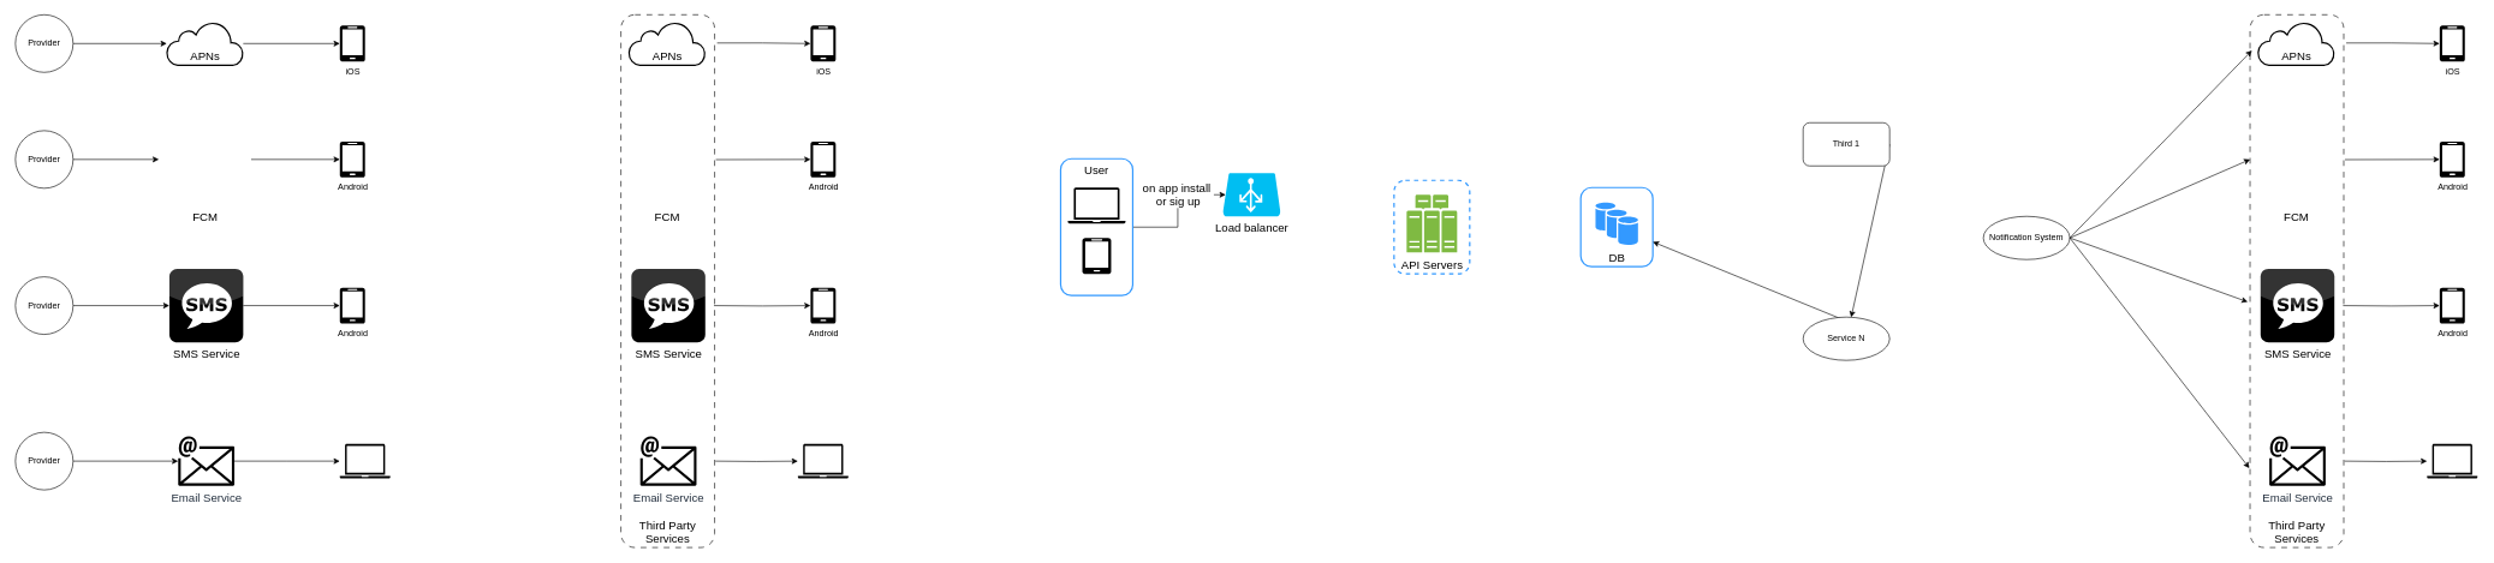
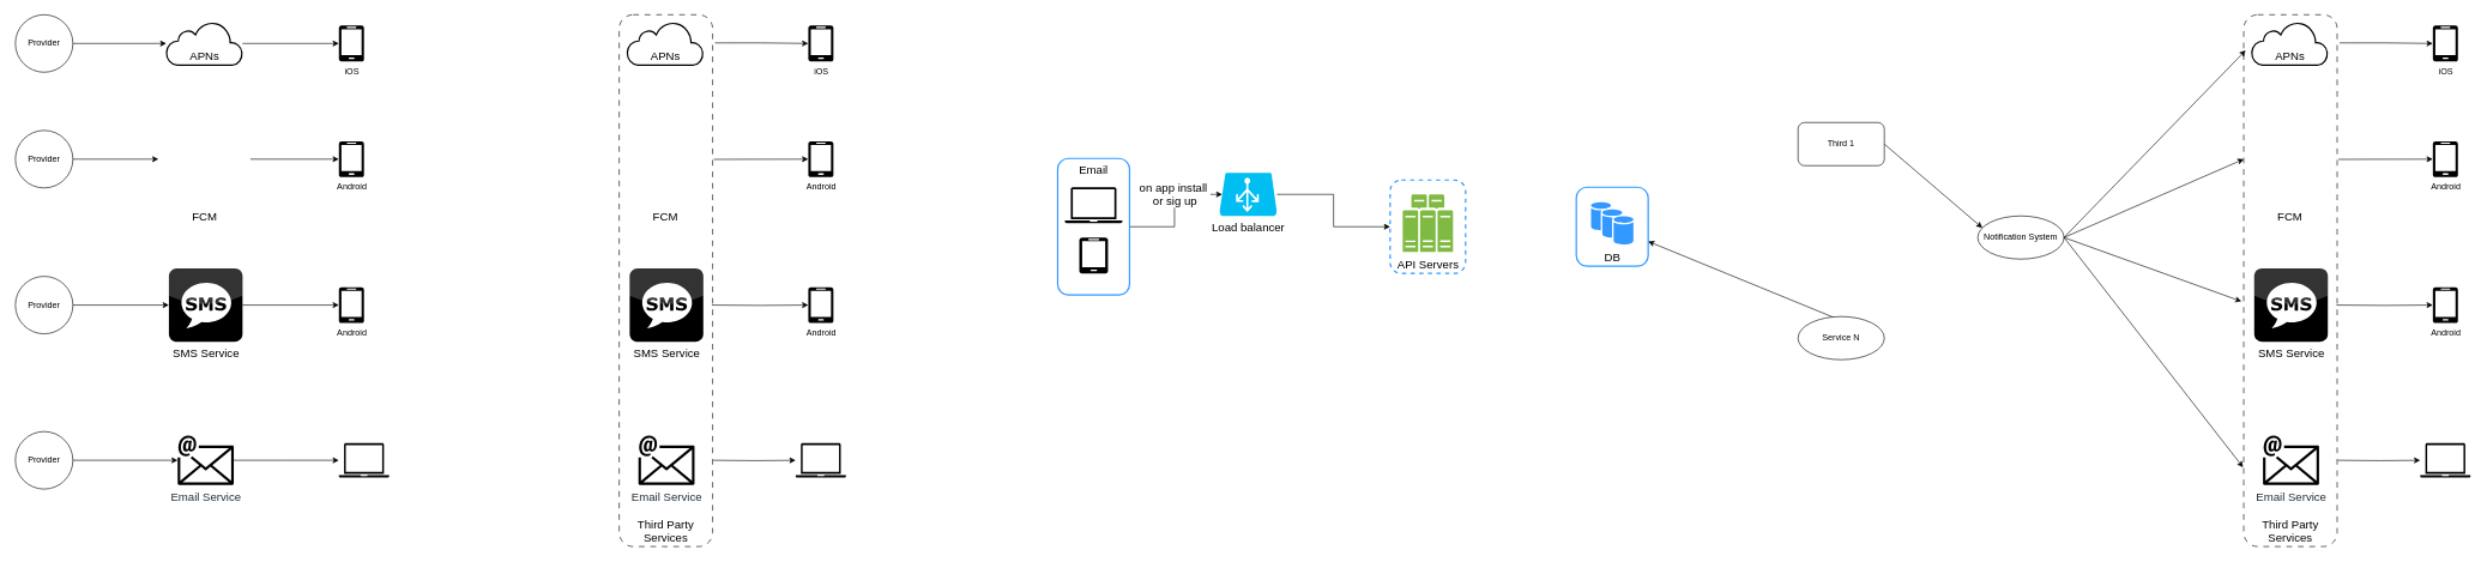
  <mxCell id="0" />
  <mxCell id="1" parent="0" />
  <mxCell id="2" value="DB" style="rounded=1;whiteSpace=wrap;html=1;verticalAlign=bottom;fontSize=16;fillColor=none;strokeColor=#3399FF;strokeWidth=2;" vertex="1" parent="1"><mxGeometry x="2191.5" y="260" width="100" height="110" as="geometry" /></mxCell>
  <mxCell id="3" value="on app install&amp;nbsp;&lt;div&gt;or sig up&lt;/div&gt;" style="edgeStyle=orthogonalEdgeStyle;rounded=0;orthogonalLoop=1;jettySize=auto;html=1;entryX=0.05;entryY=0.5;entryDx=0;entryDy=0;entryPerimeter=0;fontSize=16;verticalAlign=bottom;" edge="1" parent="1" source="4" target="41"><mxGeometry relative="1" as="geometry"><mxPoint x="1650" y="315" as="targetPoint" /></mxGeometry></mxCell>
- <mxCell id="4" value="User" style="rounded=1;whiteSpace=wrap;html=1;verticalAlign=top;fontSize=16;fillColor=none;strokeColor=#3399FF;strokeWidth=2;" vertex="1" parent="1"><mxGeometry x="1470" y="220" width="100" height="190" as="geometry" /></mxCell>
+ <mxCell id="4" value="Email" style="rounded=1;whiteSpace=wrap;html=1;verticalAlign=top;fontSize=16;fillColor=none;strokeColor=#3399FF;strokeWidth=2;" vertex="1" parent="1"><mxGeometry x="1470" y="220" width="100" height="190" as="geometry" /></mxCell>
  <mxCell id="5" value="Third Party Services" style="rounded=1;whiteSpace=wrap;html=1;dashed=1;dashPattern=8 8;verticalAlign=bottom;fontSize=16;" vertex="1" parent="1"><mxGeometry x="860" y="20" width="130" height="740" as="geometry" /></mxCell>
  <mxCell id="6" value="APNs" style="html=1;verticalLabelPosition=middle;align=center;labelBackgroundColor=#ffffff;verticalAlign=bottom;strokeWidth=2;strokeColor=#000000;shadow=0;dashed=0;shape=mxgraph.ios7.icons.cloud;labelPosition=center;fontSize=16;" vertex="1" parent="1"><mxGeometry x="230" y="30" width="106" height="60" as="geometry" /></mxCell>
  <mxCell id="7" value="" style="edgeStyle=orthogonalEdgeStyle;rounded=0;orthogonalLoop=1;jettySize=auto;html=1;" edge="1" parent="1" source="8" target="6"><mxGeometry relative="1" as="geometry" /></mxCell>
  <mxCell id="8" value="Provider" style="ellipse;whiteSpace=wrap;html=1;" vertex="1" parent="1"><mxGeometry x="20" y="20" width="80" height="80" as="geometry" /></mxCell>
  <mxCell id="9" value="iOS" style="verticalLabelPosition=bottom;html=1;verticalAlign=top;align=center;strokeColor=none;fillColor=#000000;shape=mxgraph.azure.mobile;pointerEvents=1;" vertex="1" parent="1"><mxGeometry x="470" y="35" width="35" height="50" as="geometry" /></mxCell>
  <mxCell id="10" style="edgeStyle=orthogonalEdgeStyle;rounded=0;orthogonalLoop=1;jettySize=auto;html=1;entryX=0;entryY=0.5;entryDx=0;entryDy=0;entryPerimeter=0;" edge="1" parent="1" source="6" target="9"><mxGeometry relative="1" as="geometry" /></mxCell>
  <mxCell id="11" value="" style="edgeStyle=orthogonalEdgeStyle;rounded=0;orthogonalLoop=1;jettySize=auto;html=1;entryX=0;entryY=0.5;entryDx=0;entryDy=0;" edge="1" parent="1" source="12" target="15"><mxGeometry relative="1" as="geometry"><mxPoint x="200" y="221" as="targetPoint" /></mxGeometry></mxCell>
  <mxCell id="12" value="Provider" style="ellipse;whiteSpace=wrap;html=1;" vertex="1" parent="1"><mxGeometry x="20" y="181" width="80" height="80" as="geometry" /></mxCell>
  <mxCell id="13" value="Android" style="verticalLabelPosition=bottom;html=1;verticalAlign=top;align=center;strokeColor=none;fillColor=#000000;shape=mxgraph.azure.mobile;pointerEvents=1;" vertex="1" parent="1"><mxGeometry x="470" y="196" width="35" height="50" as="geometry" /></mxCell>
  <mxCell id="14" style="edgeStyle=orthogonalEdgeStyle;rounded=0;orthogonalLoop=1;jettySize=auto;html=1;entryX=0;entryY=0.5;entryDx=0;entryDy=0;entryPerimeter=0;exitX=1;exitY=0.5;exitDx=0;exitDy=0;" edge="1" parent="1" source="15" target="13"><mxGeometry relative="1" as="geometry"><mxPoint x="336" y="221" as="sourcePoint" /></mxGeometry></mxCell>
  <mxCell id="15" value="FCM" style="shape=image;html=1;verticalAlign=top;verticalLabelPosition=bottom;labelBackgroundColor=#ffffff;imageAspect=0;aspect=fixed;image=https://cdn1.iconfinder.com/data/icons/ionicons-fill-vol-2/512/logo-firebase-128.png;fontSize=16;" vertex="1" parent="1"><mxGeometry x="219" y="157" width="128" height="128" as="geometry" /></mxCell>
  <mxCell id="16" value="" style="edgeStyle=orthogonalEdgeStyle;rounded=0;orthogonalLoop=1;jettySize=auto;html=1;" edge="1" parent="1" source="17" target="20"><mxGeometry relative="1" as="geometry"><mxPoint x="219" y="424" as="targetPoint" /></mxGeometry></mxCell>
  <mxCell id="17" value="Provider" style="ellipse;whiteSpace=wrap;html=1;" vertex="1" parent="1"><mxGeometry x="20" y="384" width="80" height="80" as="geometry" /></mxCell>
  <mxCell id="18" value="Android" style="verticalLabelPosition=bottom;html=1;verticalAlign=top;align=center;strokeColor=none;fillColor=#000000;shape=mxgraph.azure.mobile;pointerEvents=1;" vertex="1" parent="1"><mxGeometry x="470" y="399" width="35" height="50" as="geometry" /></mxCell>
  <mxCell id="19" style="edgeStyle=orthogonalEdgeStyle;rounded=0;orthogonalLoop=1;jettySize=auto;html=1;entryX=0;entryY=0.5;entryDx=0;entryDy=0;entryPerimeter=0;" edge="1" parent="1" source="20" target="18"><mxGeometry relative="1" as="geometry"><mxPoint x="347" y="424" as="sourcePoint" /></mxGeometry></mxCell>
  <mxCell id="20" value="SMS Service" style="dashed=0;outlineConnect=0;html=1;align=center;labelPosition=center;verticalLabelPosition=bottom;verticalAlign=top;shape=mxgraph.webicons.sms;fillColor=#000000;gradientColor=none;fontSize=16;" vertex="1" parent="1"><mxGeometry x="233.6" y="372.8" width="102.4" height="102.4" as="geometry" /></mxCell>
  <mxCell id="21" value="Email Service" style="sketch=0;outlineConnect=0;fontColor=#232F3E;gradientColor=none;fillColor=#000000;strokeColor=none;dashed=0;verticalLabelPosition=bottom;verticalAlign=top;align=center;html=1;fontSize=16;fontStyle=0;aspect=fixed;shape=mxgraph.aws4.email;" vertex="1" parent="1"><mxGeometry x="245.8" y="605.5" width="78" height="69" as="geometry" /></mxCell>
  <mxCell id="22" value="" style="edgeStyle=orthogonalEdgeStyle;rounded=0;orthogonalLoop=1;jettySize=auto;html=1;" edge="1" parent="1" source="23" target="21"><mxGeometry relative="1" as="geometry"><mxPoint x="233.6" y="640" as="targetPoint" /></mxGeometry></mxCell>
  <mxCell id="23" value="Provider" style="ellipse;whiteSpace=wrap;html=1;" vertex="1" parent="1"><mxGeometry x="20" y="600" width="80" height="80" as="geometry" /></mxCell>
  <mxCell id="24" style="edgeStyle=orthogonalEdgeStyle;rounded=0;orthogonalLoop=1;jettySize=auto;html=1;entryX=0;entryY=0.5;entryDx=0;entryDy=0;entryPerimeter=0;" edge="1" parent="1" source="21"><mxGeometry relative="1" as="geometry"><mxPoint x="336" y="640" as="sourcePoint" /><mxPoint x="470" y="640" as="targetPoint" /></mxGeometry></mxCell>
  <mxCell id="25" value="APNs" style="html=1;verticalLabelPosition=middle;align=center;labelBackgroundColor=#ffffff;verticalAlign=bottom;strokeWidth=2;strokeColor=#000000;shadow=0;dashed=0;shape=mxgraph.ios7.icons.cloud;labelPosition=center;fontSize=16;" vertex="1" parent="1"><mxGeometry x="871" y="30" width="106" height="60" as="geometry" /></mxCell>
  <mxCell id="26" value="FCM" style="shape=image;html=1;verticalAlign=top;verticalLabelPosition=bottom;labelBackgroundColor=#ffffff;imageAspect=0;aspect=fixed;image=https://cdn1.iconfinder.com/data/icons/ionicons-fill-vol-2/512/logo-firebase-128.png;fontSize=16;" vertex="1" parent="1"><mxGeometry x="860" y="157" width="128" height="128" as="geometry" /></mxCell>
  <mxCell id="27" value="SMS Service" style="dashed=0;outlineConnect=0;html=1;align=center;labelPosition=center;verticalLabelPosition=bottom;verticalAlign=top;shape=mxgraph.webicons.sms;fillColor=#000000;gradientColor=none;fontSize=16;" vertex="1" parent="1"><mxGeometry x="874.6" y="372.8" width="102.4" height="102.4" as="geometry" /></mxCell>
  <mxCell id="28" value="Email Service" style="sketch=0;outlineConnect=0;fontColor=#232F3E;gradientColor=none;fillColor=#000000;strokeColor=none;dashed=0;verticalLabelPosition=bottom;verticalAlign=top;align=center;html=1;fontSize=16;fontStyle=0;aspect=fixed;shape=mxgraph.aws4.email;" vertex="1" parent="1"><mxGeometry x="886.8" y="605.5" width="78" height="69" as="geometry" /></mxCell>
  <mxCell id="29" value="iOS" style="verticalLabelPosition=bottom;html=1;verticalAlign=top;align=center;strokeColor=none;fillColor=#000000;shape=mxgraph.azure.mobile;pointerEvents=1;" vertex="1" parent="1"><mxGeometry x="1123" y="35" width="35" height="50" as="geometry" /></mxCell>
  <mxCell id="30" style="edgeStyle=orthogonalEdgeStyle;rounded=0;orthogonalLoop=1;jettySize=auto;html=1;entryX=0;entryY=0.5;entryDx=0;entryDy=0;entryPerimeter=0;exitX=1.026;exitY=0.053;exitDx=0;exitDy=0;exitPerimeter=0;" edge="1" parent="1" source="5" target="29"><mxGeometry relative="1" as="geometry"><mxPoint x="1010" y="40" as="sourcePoint" /></mxGeometry></mxCell>
  <mxCell id="31" value="Android" style="verticalLabelPosition=bottom;html=1;verticalAlign=top;align=center;strokeColor=none;fillColor=#000000;shape=mxgraph.azure.mobile;pointerEvents=1;" vertex="1" parent="1"><mxGeometry x="1123" y="196" width="35" height="50" as="geometry" /></mxCell>
  <mxCell id="32" style="rounded=0;orthogonalLoop=1;jettySize=auto;html=1;entryX=0;entryY=0.5;entryDx=0;entryDy=0;entryPerimeter=0;exitX=1.013;exitY=0.272;exitDx=0;exitDy=0;exitPerimeter=0;" edge="1" parent="1" source="5" target="31"><mxGeometry relative="1" as="geometry"><mxPoint x="1000" y="221" as="sourcePoint" /></mxGeometry></mxCell>
  <mxCell id="33" value="Android" style="verticalLabelPosition=bottom;html=1;verticalAlign=top;align=center;strokeColor=none;fillColor=#000000;shape=mxgraph.azure.mobile;pointerEvents=1;" vertex="1" parent="1"><mxGeometry x="1123" y="399" width="35" height="50" as="geometry" /></mxCell>
  <mxCell id="34" style="edgeStyle=orthogonalEdgeStyle;rounded=0;orthogonalLoop=1;jettySize=auto;html=1;entryX=0;entryY=0.5;entryDx=0;entryDy=0;entryPerimeter=0;" edge="1" parent="1" target="33"><mxGeometry relative="1" as="geometry"><mxPoint x="989" y="424" as="sourcePoint" /></mxGeometry></mxCell>
  <mxCell id="35" style="edgeStyle=orthogonalEdgeStyle;rounded=0;orthogonalLoop=1;jettySize=auto;html=1;" edge="1" parent="1" target="37"><mxGeometry relative="1" as="geometry"><mxPoint x="991" y="640" as="sourcePoint" /><mxPoint x="1123" y="640" as="targetPoint" /></mxGeometry></mxCell>
  <mxCell id="36" value="" style="sketch=0;pointerEvents=1;shadow=0;dashed=0;html=1;strokeColor=none;fillColor=#000000;labelPosition=center;verticalLabelPosition=bottom;verticalAlign=top;align=center;outlineConnect=0;shape=mxgraph.veeam2.laptop;" vertex="1" parent="1"><mxGeometry x="470" y="616" width="70" height="48" as="geometry" /></mxCell>
  <mxCell id="37" value="" style="sketch=0;pointerEvents=1;shadow=0;dashed=0;html=1;strokeColor=none;fillColor=#000000;labelPosition=center;verticalLabelPosition=bottom;verticalAlign=top;align=center;outlineConnect=0;shape=mxgraph.veeam2.laptop;" vertex="1" parent="1"><mxGeometry x="1105.5" y="616" width="70" height="48" as="geometry" /></mxCell>
  <mxCell id="38" value="" style="verticalLabelPosition=bottom;html=1;verticalAlign=top;align=center;strokeColor=none;fillColor=#000000;shape=mxgraph.azure.mobile;pointerEvents=1;" vertex="1" parent="1"><mxGeometry x="1500" y="330" width="40" height="50" as="geometry" /></mxCell>
  <mxCell id="39" value="" style="sketch=0;pointerEvents=1;shadow=0;dashed=0;html=1;strokeColor=none;fillColor=#000000;labelPosition=center;verticalLabelPosition=bottom;verticalAlign=top;align=center;outlineConnect=0;shape=mxgraph.veeam2.laptop;" vertex="1" parent="1"><mxGeometry x="1480" y="260" width="80" height="50" as="geometry" /></mxCell>
+ <mxCell id="40" style="edgeStyle=orthogonalEdgeStyle;rounded=0;orthogonalLoop=1;jettySize=auto;html=1;entryX=0;entryY=0.5;entryDx=0;entryDy=0;" edge="1" parent="1" source="41" target="43"><mxGeometry relative="1" as="geometry" /></mxCell>
  <mxCell id="41" value="Load balancer" style="verticalLabelPosition=bottom;html=1;verticalAlign=top;align=center;strokeColor=none;fillColor=#00BEF2;shape=mxgraph.azure.azure_load_balancer;fontSize=16;" vertex="1" parent="1"><mxGeometry x="1695" y="240" width="80" height="60" as="geometry" /></mxCell>
  <mxCell id="42" value="" style="sketch=0;pointerEvents=1;shadow=0;dashed=0;html=1;strokeColor=none;fillColor=#505050;labelPosition=center;verticalLabelPosition=bottom;verticalAlign=top;outlineConnect=0;align=center;shape=mxgraph.office.servers.server_farm;fillColor=#7FBA42;" vertex="1" parent="1"><mxGeometry x="1950" y="270" width="70" height="80" as="geometry" /></mxCell>
  <mxCell id="43" value="API Servers" style="rounded=1;whiteSpace=wrap;html=1;verticalAlign=bottom;fontSize=16;fillColor=none;strokeColor=#3399FF;strokeWidth=2;dashed=1;" vertex="1" parent="1"><mxGeometry x="1932.5" y="250" width="105" height="130" as="geometry" /></mxCell>
  <mxCell id="44" value="" style="sketch=0;shadow=0;dashed=0;html=1;strokeColor=none;fillColor=#3399FF;labelPosition=center;verticalLabelPosition=bottom;verticalAlign=top;outlineConnect=0;align=center;shape=mxgraph.office.databases.database_availability_group;" vertex="1" parent="1"><mxGeometry x="2212" y="281" width="59" height="59" as="geometry" /></mxCell>
  <mxCell id="45" value="Third Party Services" style="rounded=1;whiteSpace=wrap;html=1;dashed=1;dashPattern=8 8;verticalAlign=bottom;fontSize=16;" vertex="1" parent="1"><mxGeometry x="3120" y="20" width="130" height="740" as="geometry" /></mxCell>
  <mxCell id="46" value="APNs" style="html=1;verticalLabelPosition=middle;align=center;labelBackgroundColor=#ffffff;verticalAlign=bottom;strokeWidth=2;strokeColor=#000000;shadow=0;dashed=0;shape=mxgraph.ios7.icons.cloud;labelPosition=center;fontSize=16;" vertex="1" parent="1"><mxGeometry x="3131" y="30" width="106" height="60" as="geometry" /></mxCell>
  <mxCell id="47" value="FCM" style="shape=image;html=1;verticalAlign=top;verticalLabelPosition=bottom;labelBackgroundColor=#ffffff;imageAspect=0;aspect=fixed;image=https://cdn1.iconfinder.com/data/icons/ionicons-fill-vol-2/512/logo-firebase-128.png;fontSize=16;" vertex="1" parent="1"><mxGeometry x="3120" y="157" width="128" height="128" as="geometry" /></mxCell>
  <mxCell id="48" value="SMS Service" style="dashed=0;outlineConnect=0;html=1;align=center;labelPosition=center;verticalLabelPosition=bottom;verticalAlign=top;shape=mxgraph.webicons.sms;fillColor=#000000;gradientColor=none;fontSize=16;" vertex="1" parent="1"><mxGeometry x="3134.6" y="372.8" width="102.4" height="102.4" as="geometry" /></mxCell>
  <mxCell id="49" value="Email Service" style="sketch=0;outlineConnect=0;fontColor=#232F3E;gradientColor=none;fillColor=#000000;strokeColor=none;dashed=0;verticalLabelPosition=bottom;verticalAlign=top;align=center;html=1;fontSize=16;fontStyle=0;aspect=fixed;shape=mxgraph.aws4.email;" vertex="1" parent="1"><mxGeometry x="3146.8" y="605.5" width="78" height="69" as="geometry" /></mxCell>
  <mxCell id="50" value="iOS" style="verticalLabelPosition=bottom;html=1;verticalAlign=top;align=center;strokeColor=none;fillColor=#000000;shape=mxgraph.azure.mobile;pointerEvents=1;" vertex="1" parent="1"><mxGeometry x="3383" y="35" width="35" height="50" as="geometry" /></mxCell>
  <mxCell id="51" style="edgeStyle=orthogonalEdgeStyle;rounded=0;orthogonalLoop=1;jettySize=auto;html=1;entryX=0;entryY=0.5;entryDx=0;entryDy=0;entryPerimeter=0;exitX=1.026;exitY=0.053;exitDx=0;exitDy=0;exitPerimeter=0;" edge="1" parent="1" source="45" target="50"><mxGeometry relative="1" as="geometry"><mxPoint x="3270" y="40" as="sourcePoint" /></mxGeometry></mxCell>
  <mxCell id="52" value="Android" style="verticalLabelPosition=bottom;html=1;verticalAlign=top;align=center;strokeColor=none;fillColor=#000000;shape=mxgraph.azure.mobile;pointerEvents=1;" vertex="1" parent="1"><mxGeometry x="3383" y="196" width="35" height="50" as="geometry" /></mxCell>
  <mxCell id="53" style="rounded=0;orthogonalLoop=1;jettySize=auto;html=1;entryX=0;entryY=0.5;entryDx=0;entryDy=0;entryPerimeter=0;exitX=1.013;exitY=0.272;exitDx=0;exitDy=0;exitPerimeter=0;" edge="1" parent="1" source="45" target="52"><mxGeometry relative="1" as="geometry"><mxPoint x="3260" y="221" as="sourcePoint" /></mxGeometry></mxCell>
  <mxCell id="54" value="Android" style="verticalLabelPosition=bottom;html=1;verticalAlign=top;align=center;strokeColor=none;fillColor=#000000;shape=mxgraph.azure.mobile;pointerEvents=1;" vertex="1" parent="1"><mxGeometry x="3383" y="399" width="35" height="50" as="geometry" /></mxCell>
  <mxCell id="55" style="edgeStyle=orthogonalEdgeStyle;rounded=0;orthogonalLoop=1;jettySize=auto;html=1;entryX=0;entryY=0.5;entryDx=0;entryDy=0;entryPerimeter=0;" edge="1" parent="1" target="54"><mxGeometry relative="1" as="geometry"><mxPoint x="3249" y="424" as="sourcePoint" /></mxGeometry></mxCell>
  <mxCell id="56" style="edgeStyle=orthogonalEdgeStyle;rounded=0;orthogonalLoop=1;jettySize=auto;html=1;" edge="1" parent="1" target="57"><mxGeometry relative="1" as="geometry"><mxPoint x="3251" y="640" as="sourcePoint" /><mxPoint x="3383" y="640" as="targetPoint" /></mxGeometry></mxCell>
  <mxCell id="57" value="" style="sketch=0;pointerEvents=1;shadow=0;dashed=0;html=1;strokeColor=none;fillColor=#000000;labelPosition=center;verticalLabelPosition=bottom;verticalAlign=top;align=center;outlineConnect=0;shape=mxgraph.veeam2.laptop;" vertex="1" parent="1"><mxGeometry x="3365.5" y="616" width="70" height="48" as="geometry" /></mxCell>
  <mxCell id="58" style="rounded=0;orthogonalLoop=1;jettySize=auto;html=1;entryX=0;entryY=0.5;entryDx=0;entryDy=0;exitX=1;exitY=0.5;exitDx=0;exitDy=0;" edge="1" parent="1" source="59" target="47"><mxGeometry relative="1" as="geometry" /></mxCell>
  <mxCell id="59" value="Notification System" style="ellipse;whiteSpace=wrap;html=1;" vertex="1" parent="1"><mxGeometry x="2750" y="300" width="120" height="60" as="geometry" /></mxCell>
  <mxCell id="60" style="rounded=0;orthogonalLoop=1;jettySize=auto;html=1;entryX=0.02;entryY=0.067;entryDx=0;entryDy=0;entryPerimeter=0;exitX=1;exitY=0.5;exitDx=0;exitDy=0;" edge="1" parent="1" source="59" target="45"><mxGeometry relative="1" as="geometry" /></mxCell>
  <mxCell id="61" style="rounded=0;orthogonalLoop=1;jettySize=auto;html=1;entryX=-0.025;entryY=0.539;entryDx=0;entryDy=0;entryPerimeter=0;exitX=1;exitY=0.5;exitDx=0;exitDy=0;" edge="1" parent="1" source="59" target="45"><mxGeometry relative="1" as="geometry" /></mxCell>
  <mxCell id="62" style="rounded=0;orthogonalLoop=1;jettySize=auto;html=1;entryX=-0.007;entryY=0.851;entryDx=0;entryDy=0;entryPerimeter=0;exitX=1;exitY=0.5;exitDx=0;exitDy=0;" edge="1" parent="1" source="59" target="45"><mxGeometry relative="1" as="geometry" /></mxCell>
- <mxCell id="63" style="rounded=0;orthogonalLoop=1;jettySize=auto;html=1;exitX=1;exitY=0.5;exitDx=0;exitDy=0;" edge="1" parent="1" source="64" target="66"><mxGeometry relative="1" as="geometry" /></mxCell>
+ <mxCell id="63" style="rounded=0;orthogonalLoop=1;jettySize=auto;html=1;entryX=0;entryY=0.25;entryDx=0;entryDy=0;exitX=1;exitY=0.5;exitDx=0;exitDy=0;" edge="1" parent="1" source="64" target="59"><mxGeometry relative="1" as="geometry" /></mxCell>
  <mxCell id="64" value="Third 1" style="rounded=1;whiteSpace=wrap;html=1;" vertex="1" parent="1"><mxGeometry x="2500" y="170" width="120" height="60" as="geometry" /></mxCell>
  <mxCell id="65" style="rounded=0;orthogonalLoop=1;jettySize=auto;html=1;exitX=1;exitY=0.5;exitDx=0;exitDy=0;" edge="1" parent="1" source="66" target="2"><mxGeometry relative="1" as="geometry" /></mxCell>
  <mxCell id="66" value="Service N" style="ellipse;whiteSpace=wrap;html=1;" vertex="1" parent="1"><mxGeometry x="2500" y="440" width="120" height="60" as="geometry" /></mxCell>
